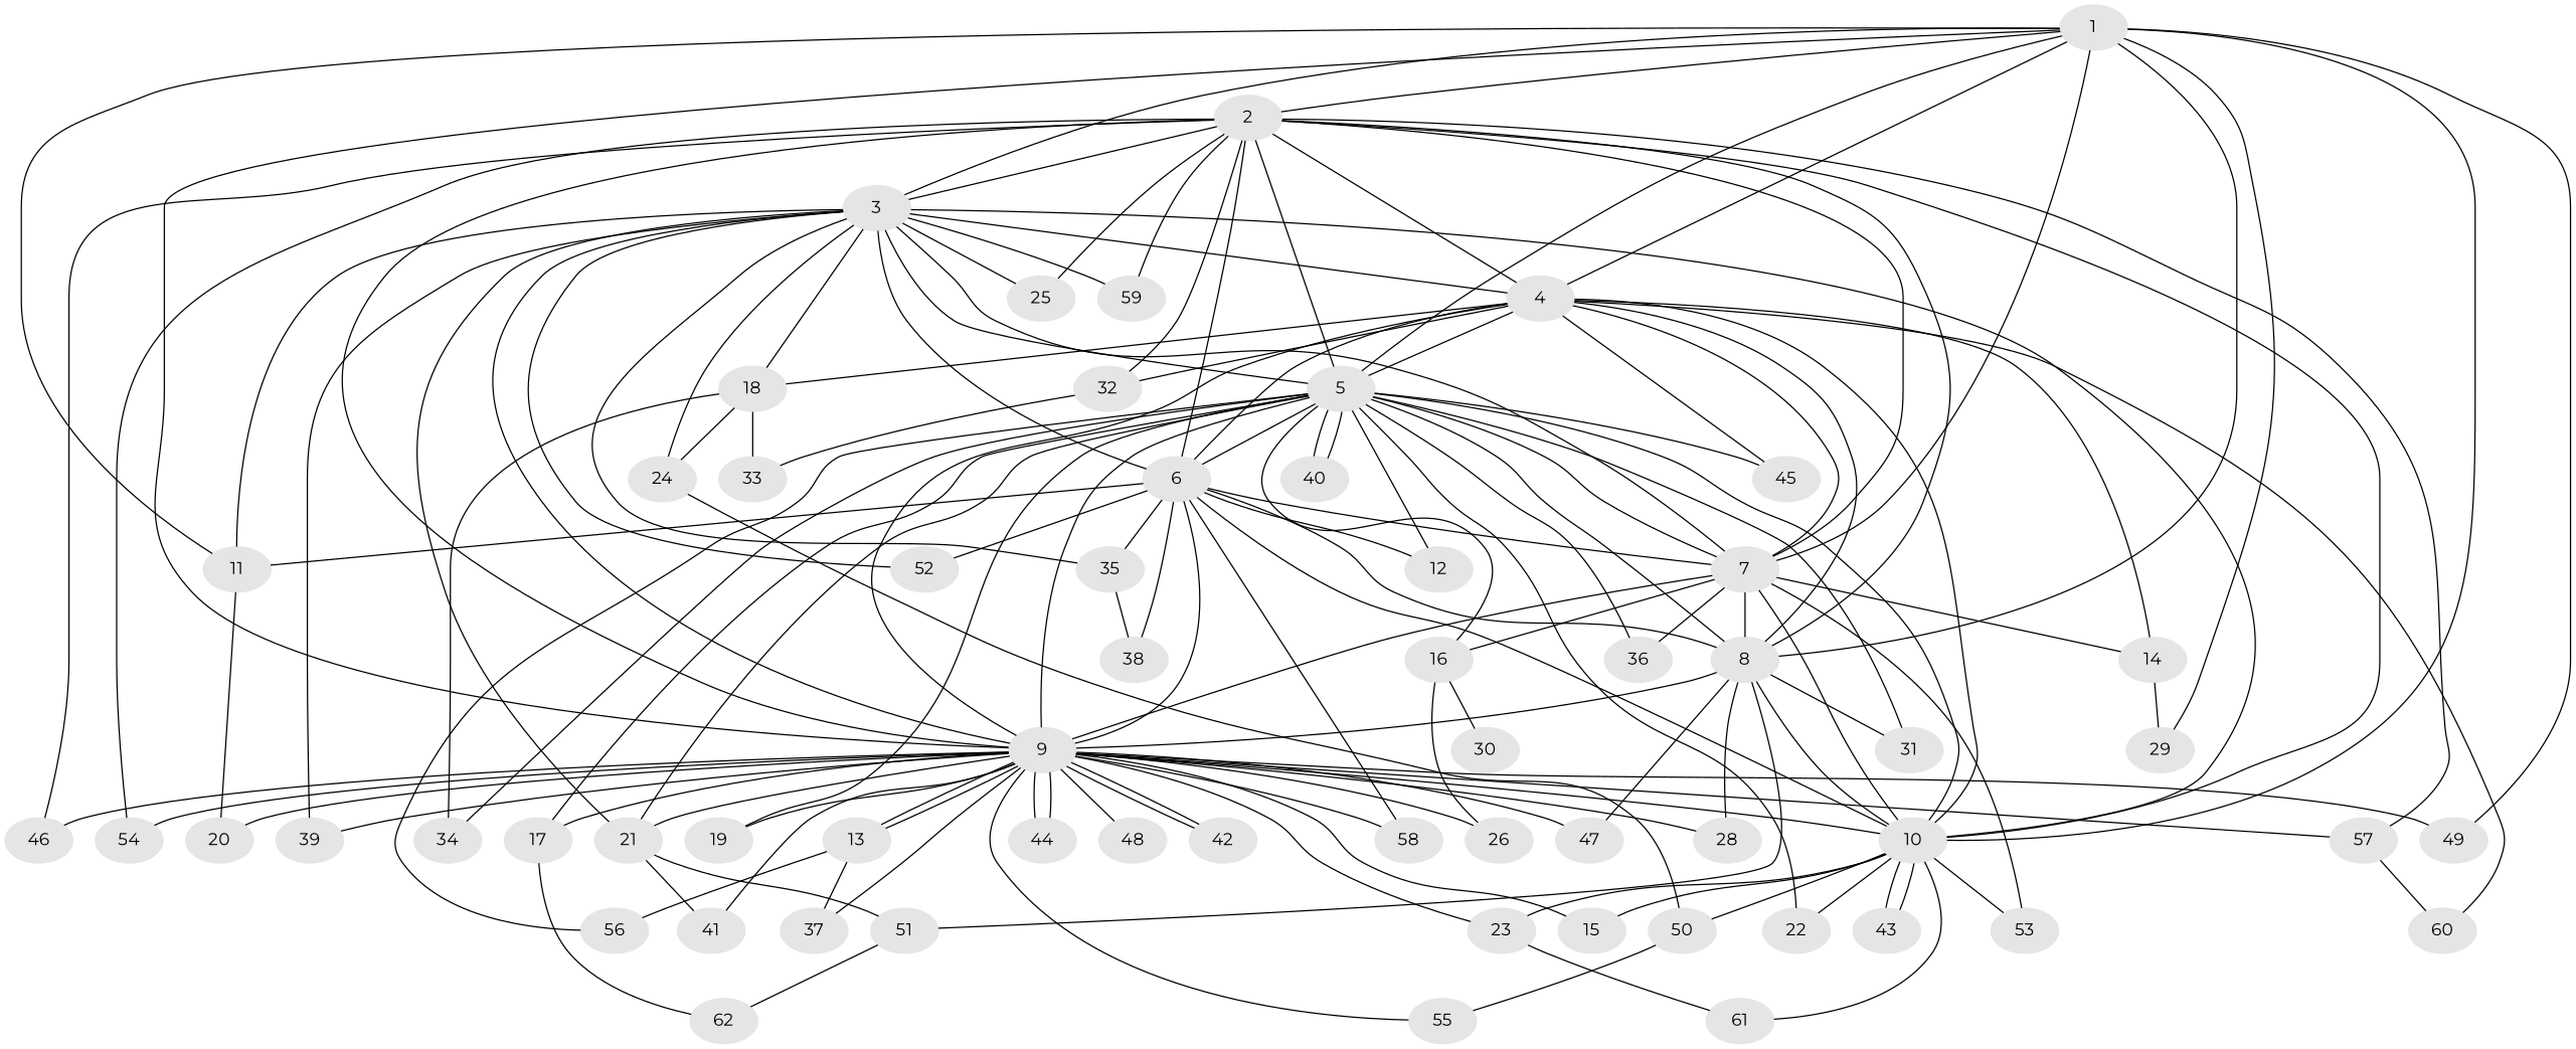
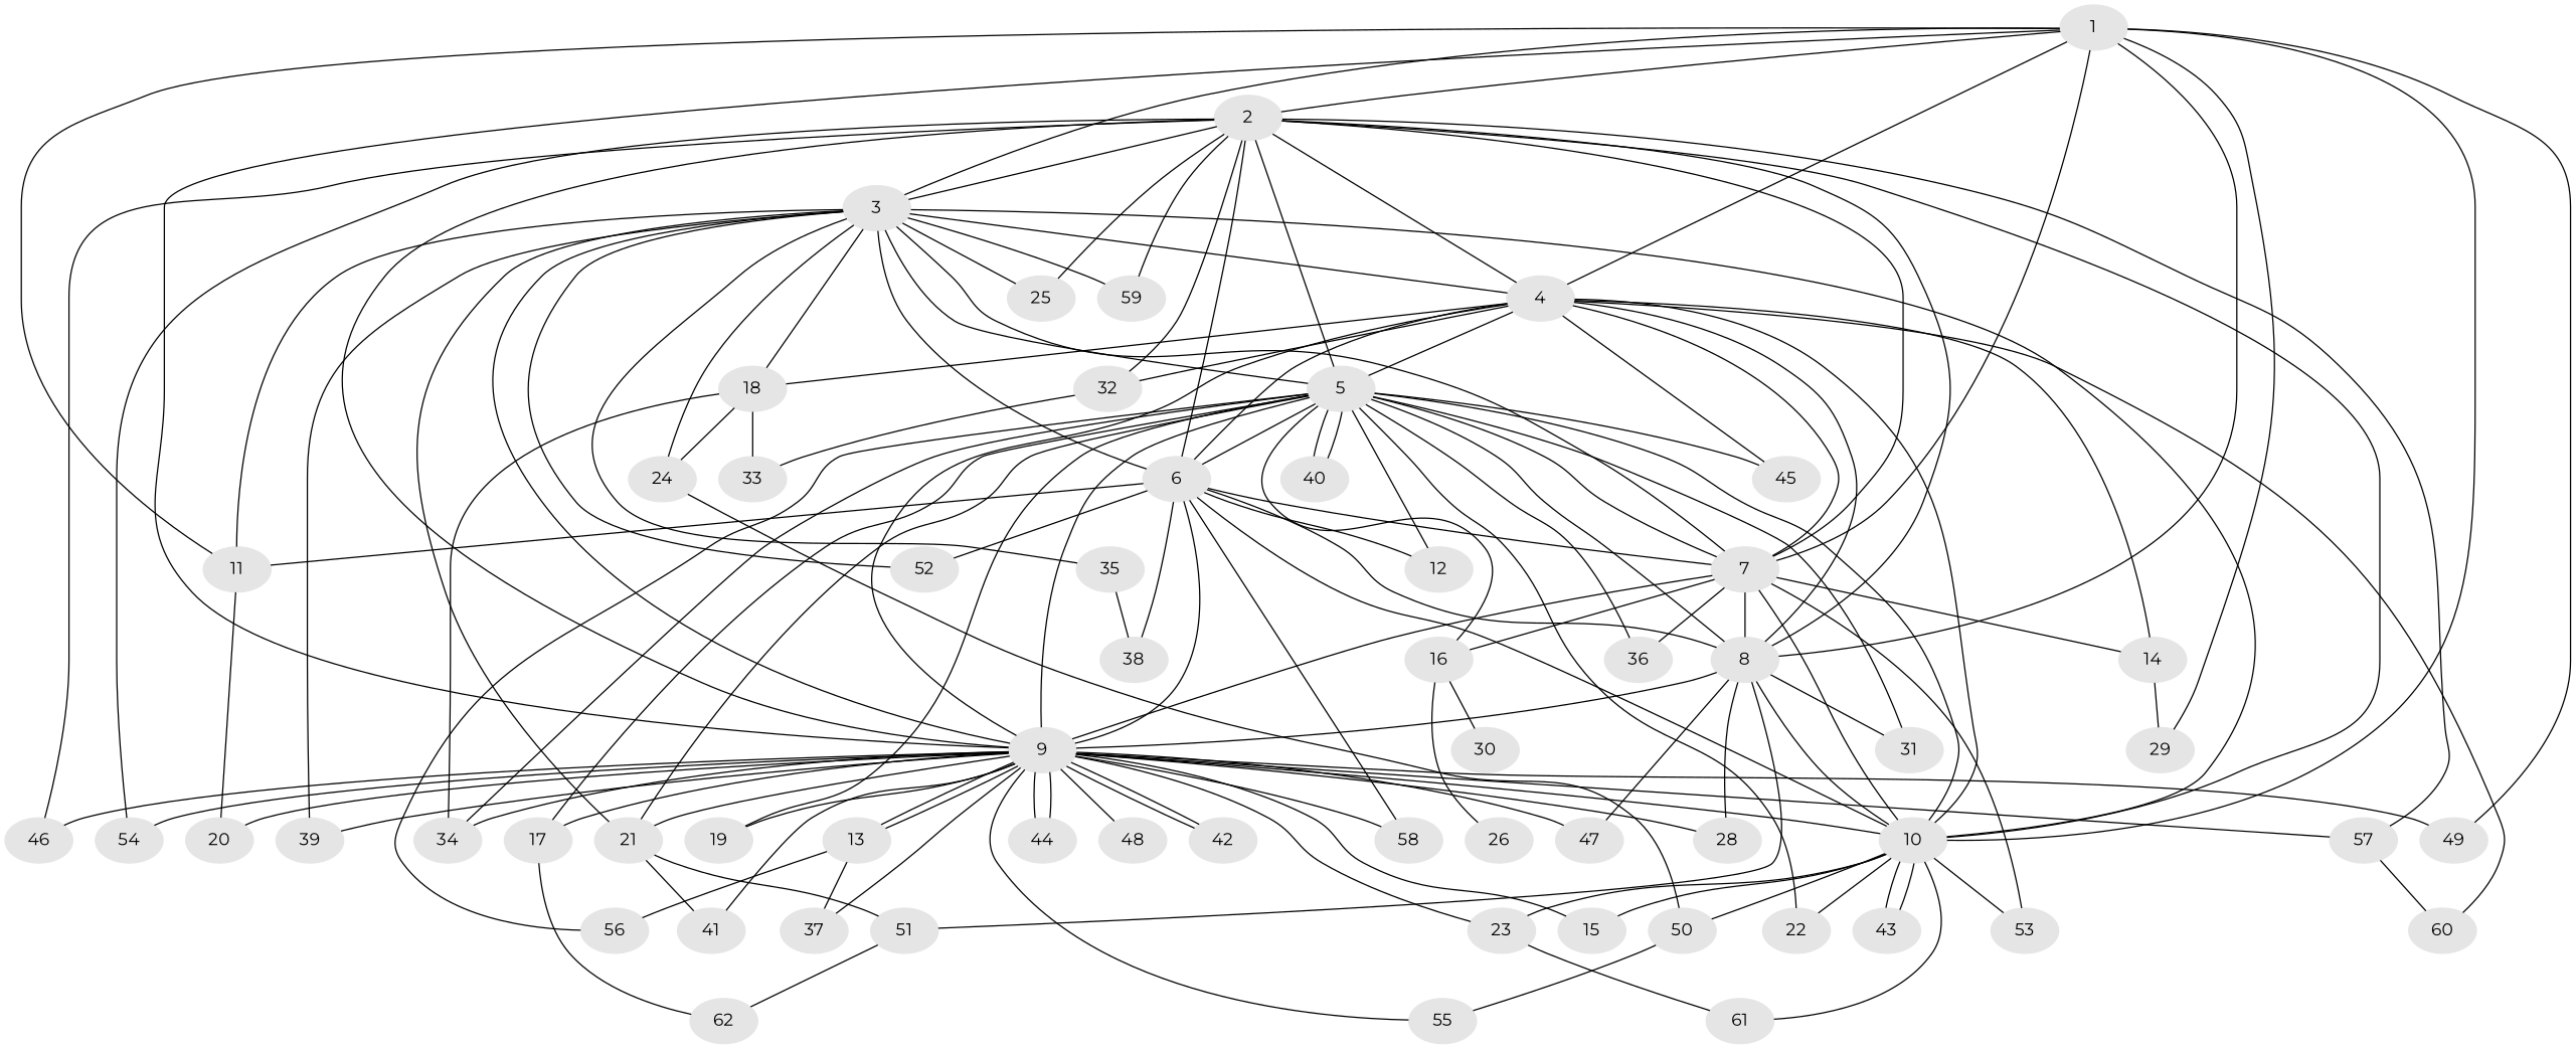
  graph {
    fontname=Montserrat
    node [color=gray90 fontname=Montserrat style=filled]
    edge [fontname=Montserrat]
    1
    2
    3
    4
    5
    7
    8
    9
    10
    29
    49
    11
    6
    25
    32
    46
    54
    57
    59
    18
    21
    24
    35
    39
    52
    14
    45
    60
    12
    16
    17
    19
    22
    31
    34
    36
    40
    56
    38
    58
    53
    28
    47
    51
    48
    13
    15
    20
    23
    26
    37
    41
    42
    44
    55
    43
    50
    61
    33
    30
    62
    1 -- 2
    1 -- 3
    1 -- 4
-   1 -- 5
    1 -- 7
    1 -- 8
    1 -- 9
    1 -- 10
    1 -- 29
    1 -- 49
    1 -- 11
    2 -- 3
    2 -- 4
    2 -- 5
    2 -- 7
    2 -- 8
    2 -- 9
    2 -- 10
    2 -- 6
    2 -- 25
    2 -- 32
    2 -- 46
    2 -- 54
    2 -- 57
    2 -- 59
    3 -- 4
    3 -- 5
    3 -- 7
    3 -- 9
    3 -- 10
    3 -- 11
    3 -- 6
    3 -- 25
    3 -- 59
    3 -- 18
    3 -- 21
    3 -- 24
    3 -- 35
    3 -- 39
    3 -- 52
    4 -- 5
    4 -- 7
    4 -- 8
    4 -- 9
    4 -- 10
    4 -- 6
    4 -- 32
    4 -- 18
    4 -- 14
    4 -- 45
    4 -- 60
    5 -- 7
    5 -- 8
    5 -- 9
    5 -- 10
    5 -- 6
    5 -- 21
    5 -- 45
    5 -- 12
    5 -- 16
    5 -- 17
    5 -- 19
    5 -- 22
    5 -- 31
    5 -- 34
    5 -- 36
    5 -- 40
    5 -- 40
    5 -- 56
    7 -- 8
    7 -- 9
    7 -- 10
    7 -- 14
    7 -- 16
    7 -- 36
    7 -- 53
    8 -- 9
    8 -- 10
    8 -- 31
    8 -- 28
    8 -- 47
    8 -- 51
    9 -- 10
    9 -- 49
    9 -- 46
    9 -- 54
    9 -- 57
    9 -- 21
    9 -- 39
    9 -- 17
    9 -- 19
    9 -- 58
    9 -- 28
    9 -- 47
    9 -- 48
    9 -- 13
    9 -- 13
    9 -- 15
    9 -- 20
    9 -- 23
-   9 -- 26
+   9 -- 34
    9 -- 37
    9 -- 41
    9 -- 42
    9 -- 42
    9 -- 44
    9 -- 44
    9 -- 55
    10 -- 22
    10 -- 53
    10 -- 15
    10 -- 23
    10 -- 43
    10 -- 43
    10 -- 50
    10 -- 61
    11 -- 20
    6 -- 7
    6 -- 8
    6 -- 9
    6 -- 10
    6 -- 11
-   6 -- 35
    6 -- 52
    6 -- 12
    6 -- 38
    6 -- 58
    32 -- 33
    57 -- 60
    18 -- 24
    18 -- 34
    18 -- 33
    21 -- 51
    21 -- 41
    24 -- 50
    35 -- 38
    14 -- 29
    16 -- 26
    16 -- 30
    17 -- 62
    51 -- 62
    13 -- 56
    13 -- 37
    23 -- 61
    50 -- 55
  }
